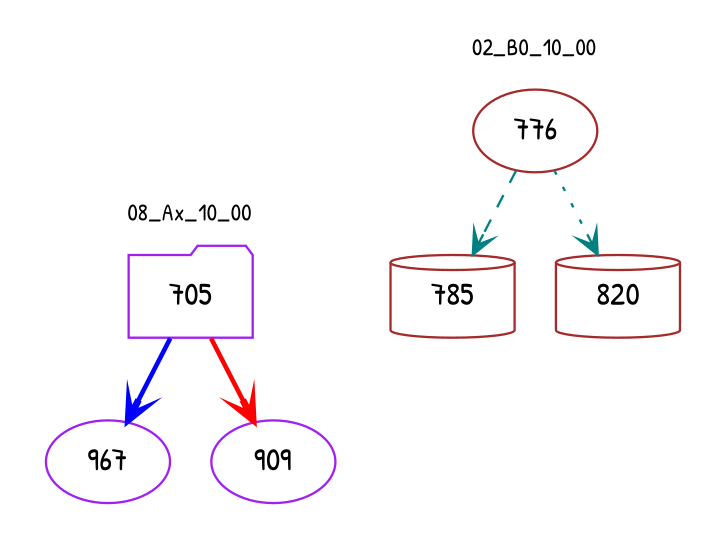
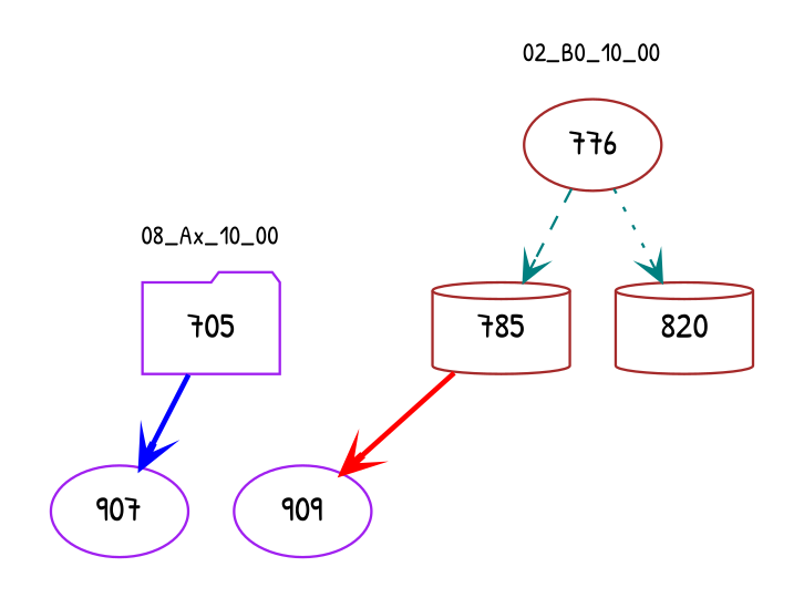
  digraph {
    fontname="Patrick Hand"
    node [color=purple fontname="Patrick Hand" shape=ellipse]
    edge [arrowhead=vee color=teal fontname="Patrick Hand" style=bold]
    n1 [label=705 shape=folder]
-   n2 [label=967]
+   n2 [label=907]
    n3 [label=909]
    n4 [color=brown label=776]
    n5 [color=brown label=785 shape=cylinder]
    n6 [color=brown label=820 shape=cylinder]
    subgraph cluster_1 {
      color=white
      fontsize=10
      label="08_Ax_10_00"
      n1
      n2
      n3
    }
    subgraph cluster_2 {
      color=white
      fontsize=10
      label="02_B0_10_00"
      n4
      n5
      n6
    }
    n1 -> n2 [color=blue]
-   n1 -> n3 [color=red]
+   n5 -> n3 [color=red]
    n4 -> n5 [style=dashed]
    n4 -> n6 [style=dotted]
  }
